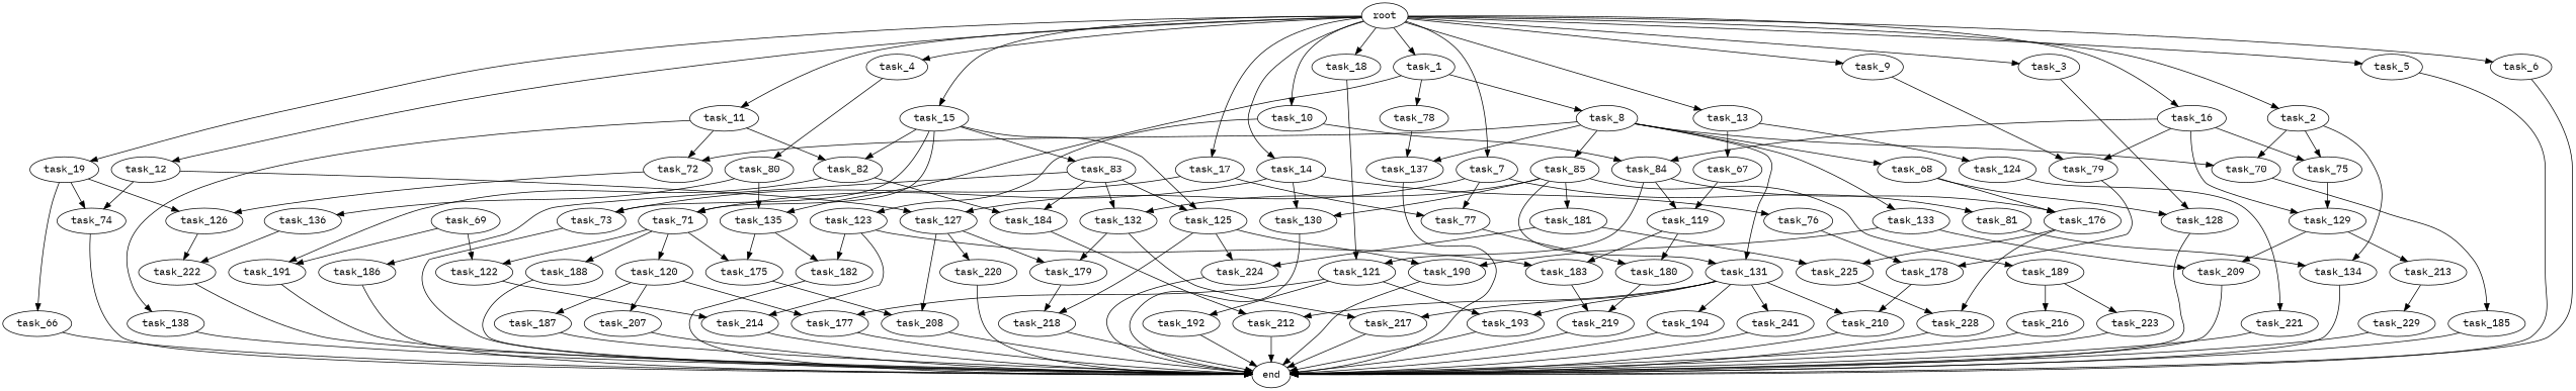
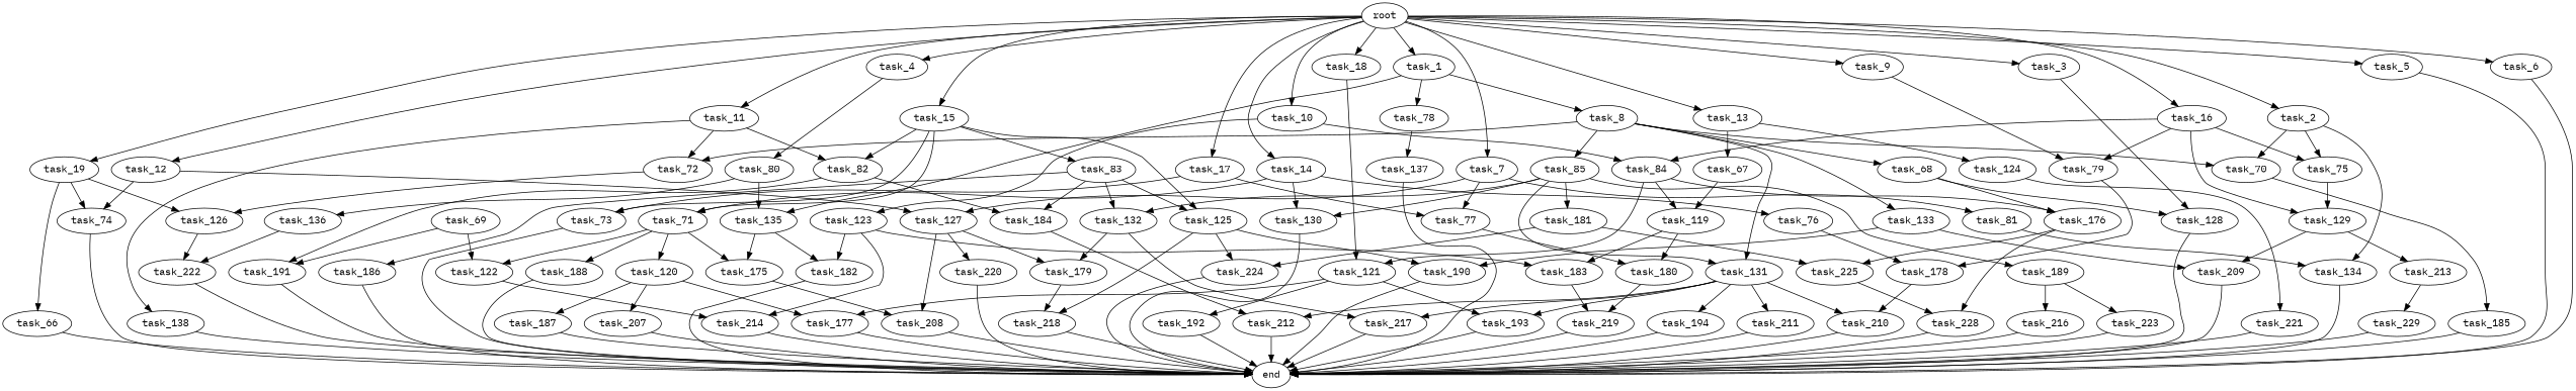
  digraph {
    fontname="IBM Plex Mono"
    node [fontname="IBM Plex Mono"]
    edge [fontname="IBM Plex Mono"]
    task_214
    end
    task_19
    task_74
    task_126
    task_66
    task_222
    task_137
    task_177
    task_191
    task_207
    task_15
    task_83
    task_73
    task_82
    task_125
    task_71
    task_184
    task_132
    task_186
    task_190
    task_218
    task_224
    task_122
    task_175
    task_188
    task_120
    task_128
    task_3
    task_185
    task_176
    task_225
    task_228
    task_79
    task_178
    task_210
    task_209
    task_179
    task_16
    task_84
    task_129
    task_75
    task_121
    task_119
    task_213
    task_68
    task_217
    task_223
    task_1
    task_78
    task_135
    task_8
    task_182
    task_220
    task_212
    task_72
    task_192
    task_193
    task_183
    task_180
    task_11
    task_138
    task_133
    task_2
    task_70
    task_134
    task_10
    task_123
    task_85
    task_189
    task_181
    task_130
    task_131
    task_216
-   task_211 [label=task_241]
+   task_211
    task_194
    task_127
    task_208
    task_219
    task_187
    task_81
    task_17
    task_77
    task_136
    task_221
    task_67
    task_12
    task_80
    task_9
    task_69
    task_13
    task_124
    task_229
    task_5
    task_76
    task_14
    task_4
    root
    task_18
    task_6
    task_7
    task_214 -> end
    task_19 -> task_74
    task_19 -> task_126
    task_19 -> task_66
    task_74 -> end
    task_126 -> task_222
    task_66 -> end
    task_222 -> end
    task_137 -> end
    task_177 -> end
    task_191 -> end
    task_207 -> end
    task_15 -> task_83
    task_15 -> task_73
    task_15 -> task_82
    task_15 -> task_125
    task_15 -> task_71
    task_83 -> task_125
    task_83 -> task_184
    task_83 -> task_132
    task_83 -> task_186
    task_73 -> end
    task_82 -> task_191
    task_82 -> task_184
    task_125 -> task_190
    task_125 -> task_218
    task_125 -> task_224
    task_71 -> task_122
    task_71 -> task_175
    task_71 -> task_188
    task_71 -> task_120
    task_184 -> task_212
    task_132 -> task_179
    task_132 -> task_217
    task_186 -> end
    task_190 -> end
    task_218 -> end
    task_224 -> end
    task_122 -> task_214
    task_175 -> task_208
    task_188 -> end
    task_120 -> task_177
    task_120 -> task_207
    task_120 -> task_187
    task_128 -> end
    task_3 -> task_128
    task_185 -> end
    task_176 -> task_225
    task_176 -> task_228
    task_225 -> task_228
    task_228 -> end
    task_79 -> task_178
    task_178 -> task_210
    task_210 -> end
    task_209 -> end
    task_179 -> task_218
    task_16 -> task_79
    task_16 -> task_84
    task_16 -> task_129
    task_16 -> task_75
    task_84 -> task_176
    task_84 -> task_121
    task_84 -> task_119
    task_129 -> task_209
    task_129 -> task_213
    task_75 -> task_129
    task_121 -> task_177
    task_121 -> task_192
    task_121 -> task_193
    task_119 -> task_183
    task_119 -> task_180
    task_213 -> task_229
    task_68 -> task_128
    task_68 -> task_176
    task_217 -> end
    task_223 -> end
    task_1 -> task_78
    task_1 -> task_135
    task_1 -> task_8
    task_78 -> task_137
    task_135 -> task_175
    task_135 -> task_182
-   task_8 -> task_137
    task_8 -> task_68
    task_8 -> task_72
    task_8 -> task_133
    task_8 -> task_70
    task_8 -> task_85
    task_8 -> task_131
    task_182 -> end
    task_220 -> end
    task_212 -> end
    task_72 -> task_126
    task_192 -> end
    task_193 -> end
    task_183 -> task_219
    task_180 -> task_219
    task_11 -> task_82
    task_11 -> task_72
    task_11 -> task_138
    task_138 -> end
    task_133 -> task_190
    task_133 -> task_209
    task_2 -> task_75
    task_2 -> task_70
    task_2 -> task_134
    task_70 -> task_185
    task_134 -> end
    task_10 -> task_84
    task_10 -> task_123
    task_123 -> task_214
    task_123 -> task_182
    task_123 -> task_183
    task_85 -> task_132
    task_85 -> task_189
    task_85 -> task_181
    task_85 -> task_130
    task_85 -> task_131
    task_189 -> task_223
    task_189 -> task_216
    task_181 -> task_224
    task_181 -> task_225
    task_130 -> end
    task_131 -> task_210
    task_131 -> task_217
    task_131 -> task_212
    task_131 -> task_193
    task_131 -> task_211
    task_131 -> task_194
    task_216 -> end
    task_211 -> end
    task_194 -> end
    task_127 -> task_179
    task_127 -> task_220
    task_127 -> task_208
    task_208 -> end
    task_219 -> end
    task_187 -> end
    task_81 -> task_134
    task_17 -> task_73
    task_17 -> task_77
    task_77 -> task_180
    task_136 -> task_222
    task_221 -> end
    task_67 -> task_119
    task_12 -> task_74
    task_12 -> task_127
    task_80 -> task_135
    task_80 -> task_136
    task_9 -> task_79
    task_69 -> task_191
    task_69 -> task_122
    task_13 -> task_67
    task_13 -> task_124
    task_124 -> task_221
    task_229 -> end
    task_5 -> end
    task_76 -> task_178
    task_14 -> task_71
    task_14 -> task_130
    task_14 -> task_76
    task_4 -> task_80
    root -> task_19
    root -> task_15
    root -> task_3
    root -> task_16
    root -> task_1
    root -> task_11
    root -> task_2
    root -> task_10
    root -> task_17
    root -> task_12
    root -> task_9
    root -> task_13
    root -> task_5
    root -> task_14
    root -> task_4
    root -> task_18
    root -> task_6
    root -> task_7
    task_18 -> task_121
    task_6 -> end
    task_7 -> task_127
    task_7 -> task_81
    task_7 -> task_77
  }
